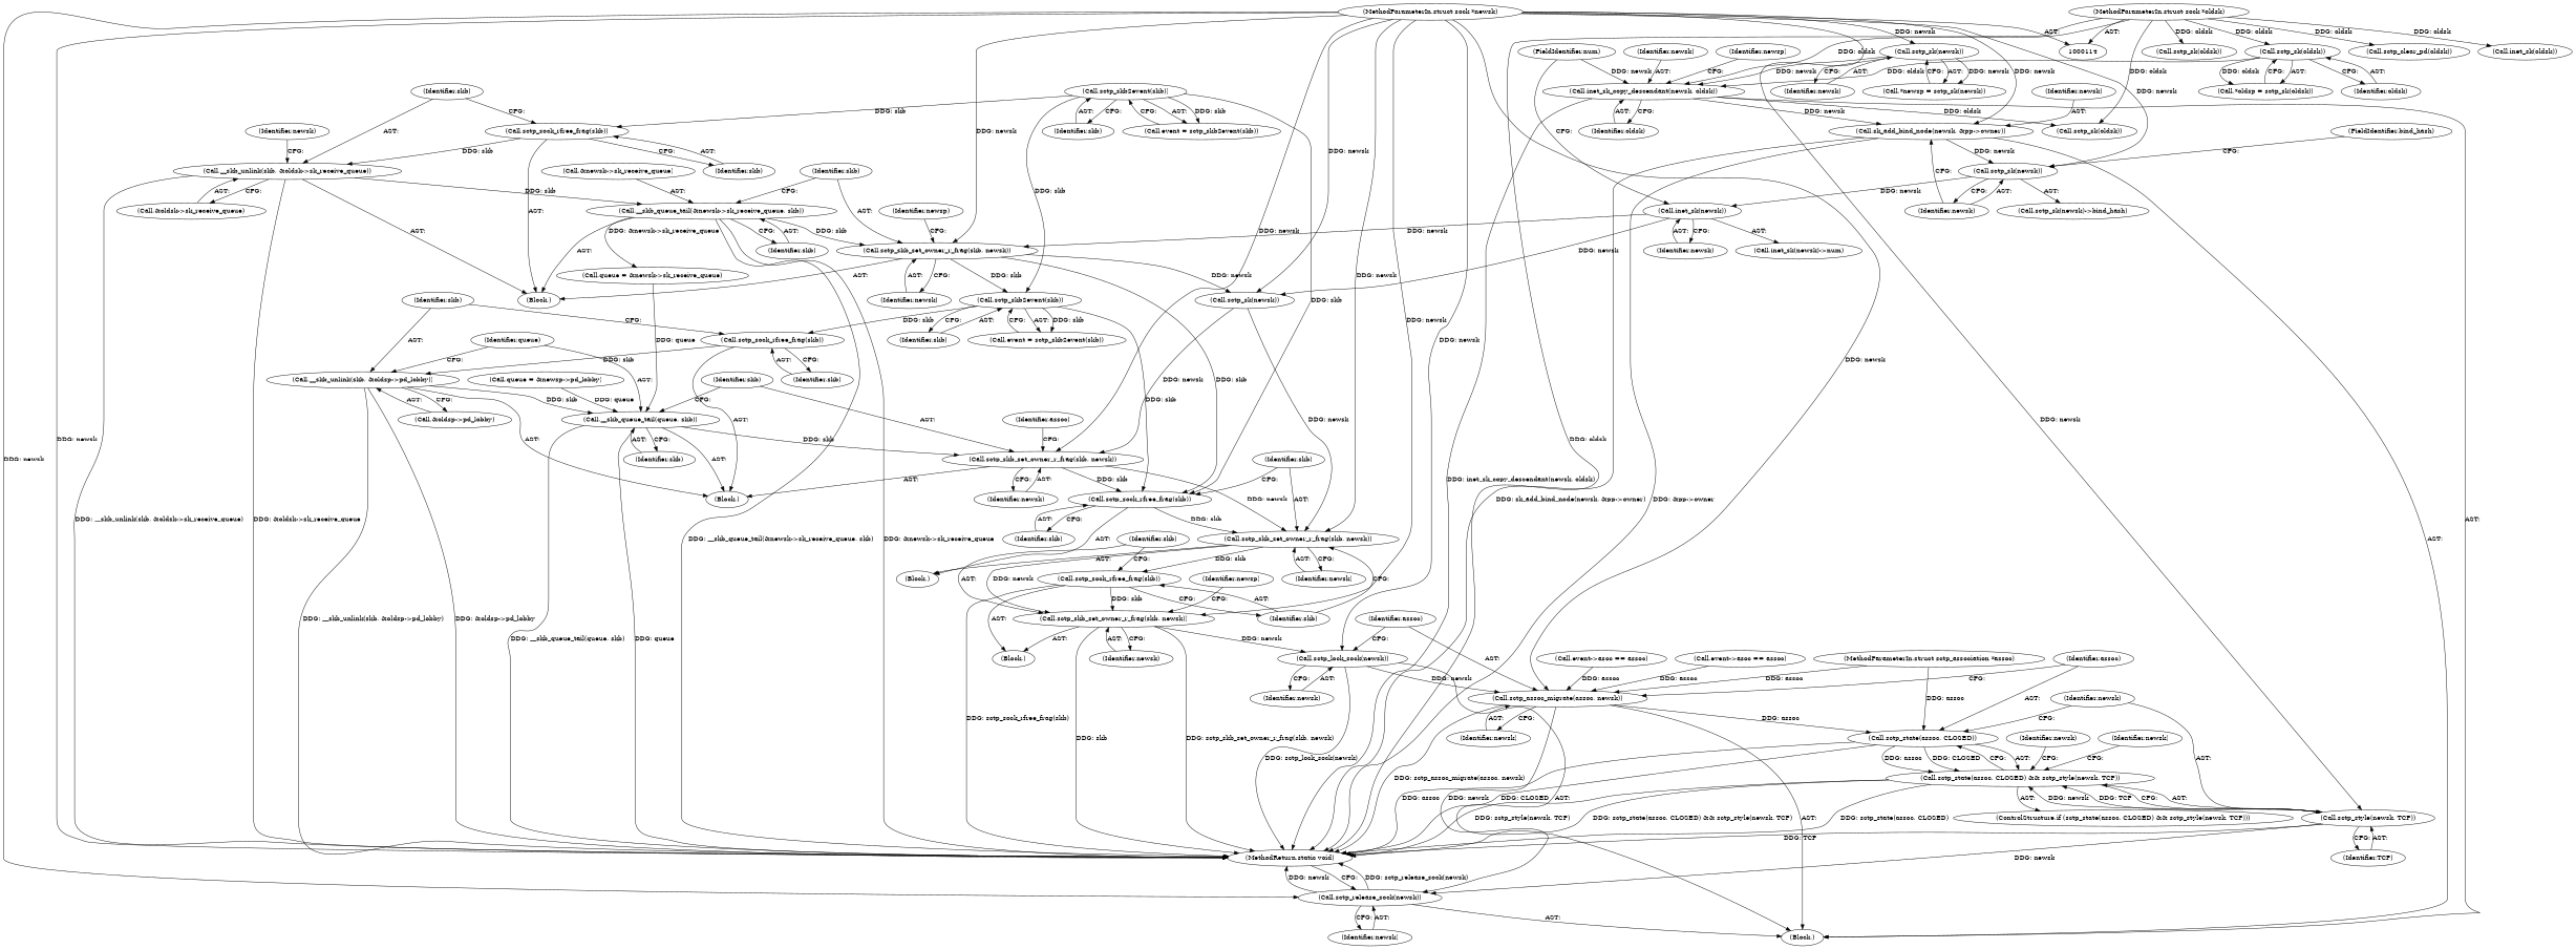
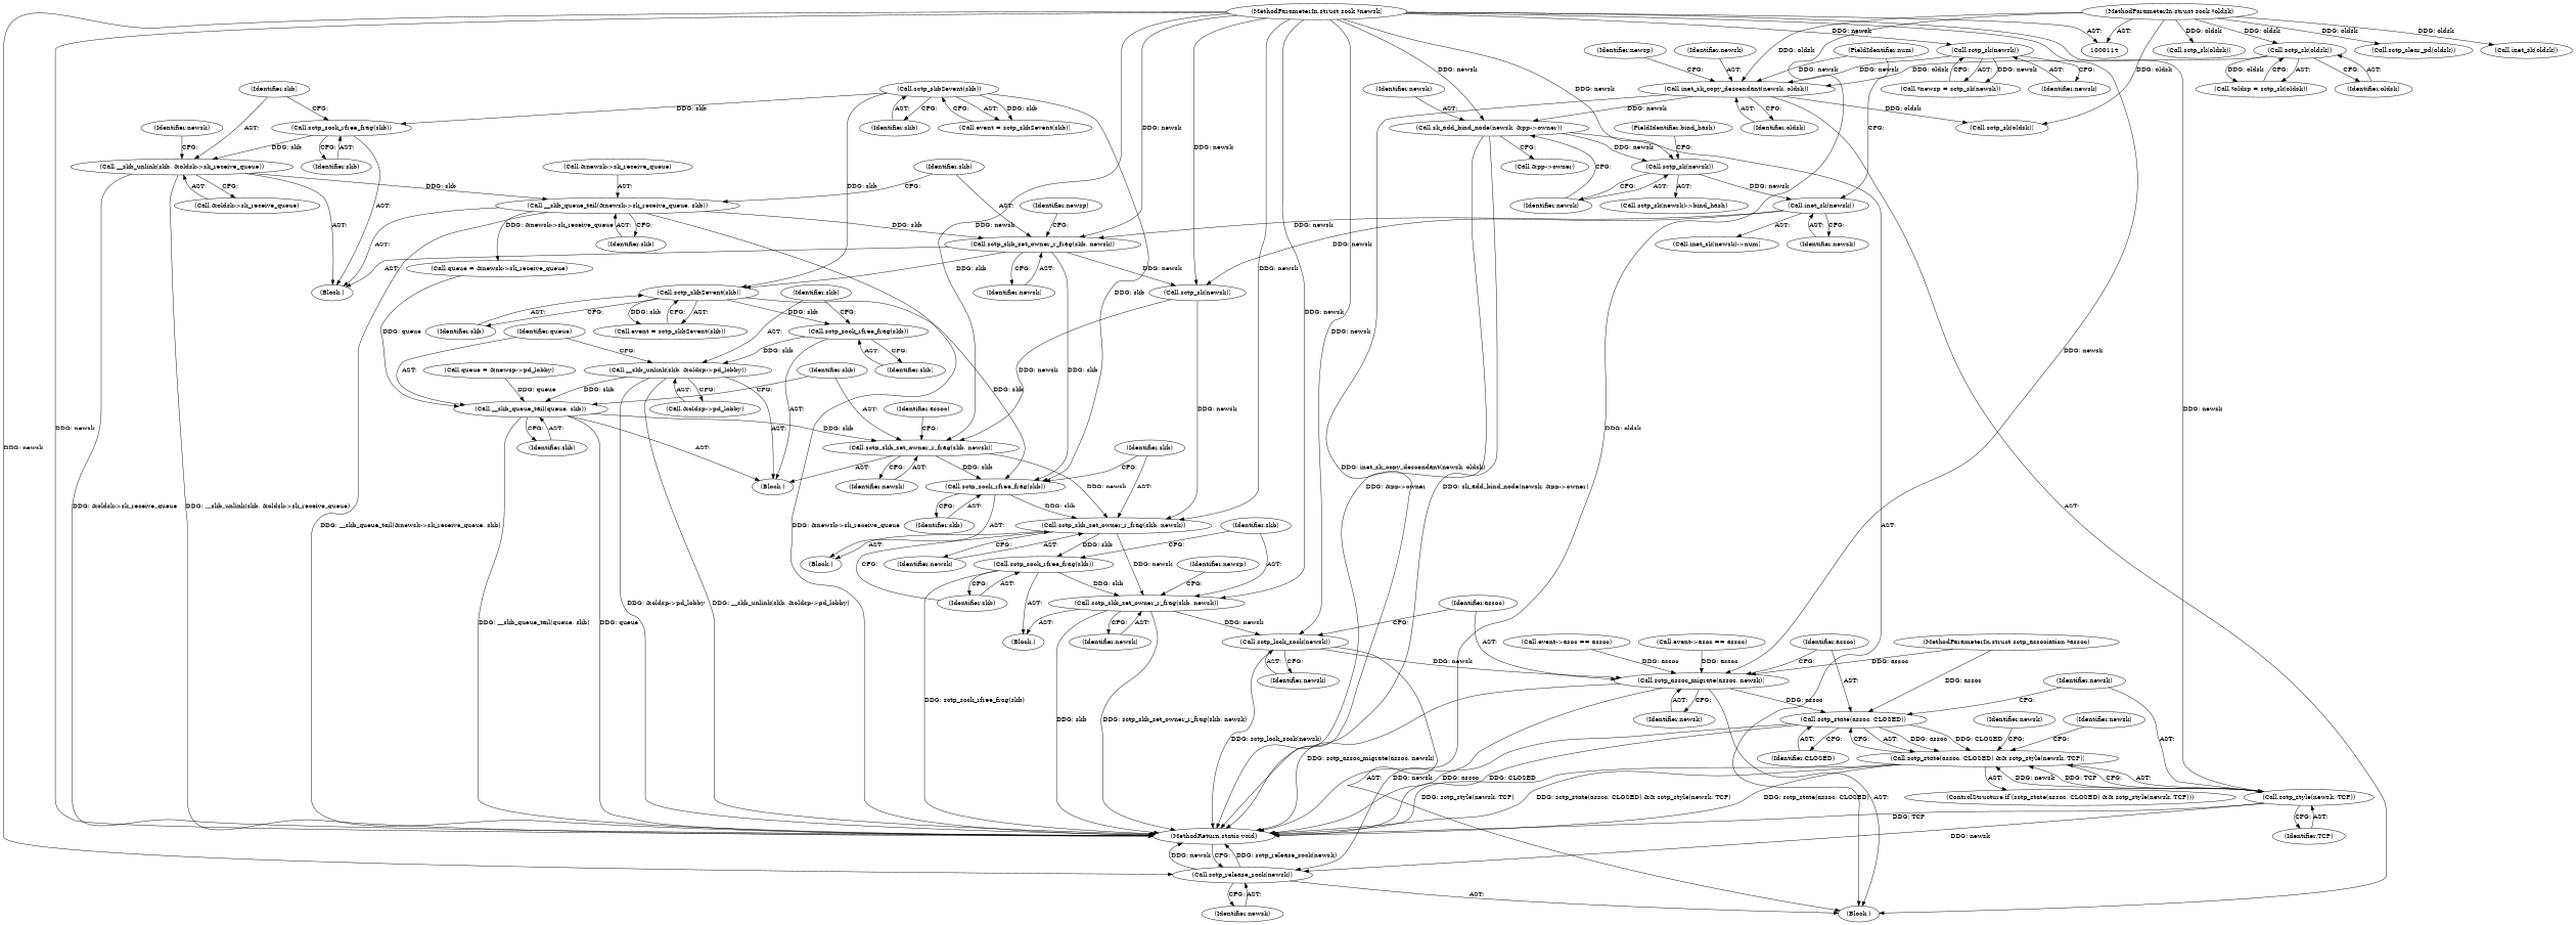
  digraph {
    n1 [label="(Call,__skb_unlink(skb, &oldsp->pd_lobby))"]
    n2 [label="(Call,__skb_queue_tail(queue, skb))"]
    n3 [label="(Call,&oldsp->pd_lobby)"]
    n4 [label="(Block,)"]
    n5 [label="(MethodReturn,static void)"]
    n6 [label="(Call,sctp_skb_set_owner_r_frag(skb, newsk))"]
    n7 [label="(Identifier,skb)"]
    n8 [label="(Call,sctp_release_sock(newsk))"]
    n9 [label="(Call,sctp_sock_rfree_frag(skb))"]
    n10 [label="(Identifier,skb)"]
    n11 [label="(Call,sctp_skb2event(skb))"]
    n12 [label="(Call,sctp_sock_rfree_frag(skb))"]
    n13 [label="(Identifier,skb)"]
    n14 [label="(Call,event = sctp_skb2event(skb))"]
    n15 [label="(Call,sctp_skb_set_owner_r_frag(skb, newsk))"]
    n16 [label="(Identifier,skb)"]
    n17 [label="(Block,)"]
    n18 [label="(Call,sctp_skb2event(skb))"]
    n19 [label="(Call,sctp_sock_rfree_frag(skb))"]
    n20 [label="(Call,event = sctp_skb2event(skb))"]
    n21 [label="(Identifier,skb)"]
    n22 [label="(Block,)"]
    n23 [label="(Call,__skb_unlink(skb, &oldsk->sk_receive_queue))"]
    n24 [label="(Identifier,skb)"]
    n25 [label="(Call,sctp_skb_set_owner_r_frag(skb, newsk))"]
    n26 [label="(Identifier,newsk)"]
    n27 [label="(Call,sctp_sk(newsk))"]
    n28 [label="(Call,__skb_queue_tail(&newsk->sk_receive_queue, skb))"]
    n29 [label="(Call,queue = &newsk->sk_receive_queue)"]
    n30 [label="(Identifier,skb)"]
    n31 [label="(Call,&oldsk->sk_receive_queue)"]
    n32 [label="(Call,inet_sk(newsk))"]
    n33 [label="(Identifier,newsk)"]
    n34 [label="(Call,inet_sk(newsk)->num)"]
    n35 [label="(Call,sctp_sk(newsk))"]
    n36 [label="(Call,sctp_sk(newsk)->bind_hash)"]
    n37 [label="(Identifier,newsk)"]
    n38 [label="(Call,sk_add_bind_node(newsk, &pp->owner))"]
+   n39 [label="(Call,&pp->owner)"]
    n40 [label="(Block,)"]
    n41 [label="(Call,inet_sk_copy_descendant(newsk, oldsk))"]
    n42 [label="(Identifier,oldsk)"]
    n43 [label="(Call,sctp_sk(oldsk))"]
    n44 [label="(Call,sctp_sk(newsk))"]
    n45 [label="(Identifier,newsk)"]
    n46 [label="(Call,*newsp = sctp_sk(newsk))"]
    n47 [label="(MethodParameterIn,struct sock *newsk)"]
    n48 [label="(Call,sctp_skb_set_owner_r_frag(skb, newsk))"]
    n49 [label="(Call,sctp_lock_sock(newsk))"]
    n50 [label="(Call,sctp_assoc_migrate(assoc, newsk))"]
    n51 [label="(Call,sctp_style(newsk, TCP))"]
    1000114
    n53 [label="(Identifier,newsk)"]
    n54 [label="(Call,sctp_sock_rfree_frag(skb))"]
    n55 [label="(Identifier,newsk)"]
    n56 [label="(Block,)"]
    n57 [label="(Identifier,newsk)"]
    n58 [label="(Identifier,newsk)"]
    n59 [label="(Call,sctp_state(assoc, CLOSED))"]
    n60 [label="(Identifier,newsk)"]
    n61 [label="(Call,sctp_state(assoc, CLOSED) && sctp_style(newsk, TCP))"]
    n62 [label="(Identifier,TCP)"]
    n63 [label="(Identifier,newsk)"]
    n64 [label="(Call,sctp_sk(oldsk))"]
    n65 [label="(Identifier,oldsk)"]
    n66 [label="(Call,*oldsp = sctp_sk(oldsk))"]
    n67 [label="(MethodParameterIn,struct sock *oldsk)"]
    n68 [label="(Call,sctp_sk(oldsk))"]
    n69 [label="(Call,sctp_clear_pd(oldsk))"]
    n70 [label="(Call,inet_sk(oldsk))"]
    n71 [label="(Identifier,skb)"]
+   n72 [label="(Identifier,CLOSED)"]
    n73 [label="(ControlStructure,if (sctp_state(assoc, CLOSED) && sctp_style(newsk, TCP)))"]
    n74 [label="(Call,queue = &newsp->pd_lobby)"]
    n75 [label="(FieldIdentifier,num)"]
    n76 [label="(Identifier,newsk)"]
    n77 [label="(Identifier,newsk)"]
    n78 [label="(Call,event->asoc == assoc)"]
    n79 [label="(Identifier,skb)"]
    n80 [label="(FieldIdentifier,bind_hash)"]
    n81 [label="(Identifier,queue)"]
    n82 [label="(Call,event->asoc == assoc)"]
    n83 [label="(Identifier,newsk)"]
    n84 [label="(Identifier,newsp)"]
    n85 [label="(MethodParameterIn,struct sctp_association *assoc)"]
    n86 [label="(Identifier,assoc)"]
    n87 [label="(Identifier,newsk)"]
    n88 [label="(Call,&newsk->sk_receive_queue)"]
    n89 [label="(Identifier,newsk)"]
    n90 [label="(Identifier,skb)"]
    n91 [label="(Identifier,newsk)"]
    n92 [label="(Identifier,newsp)"]
    n93 [label="(Identifier,skb)"]
    n94 [label="(Identifier,assoc)"]
    n95 [label="(Identifier,skb)"]
    n96 [label="(Identifier,skb)"]
    n97 [label="(Identifier,newsp)"]
    n98 [label="(Identifier,assoc)"]
    n99 [label="(Identifier,skb)"]
    n1 -> n2 [label="DDG: skb"]
    n1 -> n3 [label="CFG: "]
    n1 -> n4 [label="AST: "]
    n1 -> n5 [label="DDG: __skb_unlink(skb, &oldsp->pd_lobby)"]
    n1 -> n5 [label="DDG: &oldsp->pd_lobby"]
    n2 -> n4 [label="AST: "]
    n2 -> n5 [label="DDG: __skb_queue_tail(queue, skb)"]
    n2 -> n5 [label="DDG: queue"]
    n2 -> n6 [label="DDG: skb"]
    n2 -> n7 [label="CFG: "]
    n3 -> n1 [label="AST: "]
    n5 -> n8 [label="CFG: "]
    n6 -> n4 [label="AST: "]
    n6 -> n12 [label="DDG: skb"]
    n6 -> n15 [label="DDG: newsk"]
    n6 -> n53 [label="CFG: "]
    n7 -> n2 [label="AST: "]
    n8 -> n5 [label="DDG: sctp_release_sock(newsk)"]
    n8 -> n5 [label="DDG: newsk"]
    n8 -> n40 [label="AST: "]
    n8 -> n63 [label="CFG: "]
    n9 -> n1 [label="DDG: skb"]
    n9 -> n4 [label="AST: "]
    n9 -> n10 [label="CFG: "]
    n10 -> n9 [label="AST: "]
    n11 -> n9 [label="DDG: skb"]
    n11 -> n12 [label="DDG: skb"]
    n11 -> n13 [label="CFG: "]
    n11 -> n14 [label="AST: "]
    n11 -> n14 [label="DDG: skb"]
    n12 -> n15 [label="DDG: skb"]
    n12 -> n16 [label="CFG: "]
    n12 -> n17 [label="AST: "]
    n13 -> n11 [label="AST: "]
    n14 -> n11 [label="CFG: "]
    n15 -> n17 [label="AST: "]
    n15 -> n48 [label="DDG: newsk"]
    n15 -> n54 [label="DDG: skb"]
    n15 -> n55 [label="CFG: "]
    n16 -> n12 [label="AST: "]
    n18 -> n11 [label="DDG: skb"]
    n18 -> n12 [label="DDG: skb"]
    n18 -> n19 [label="DDG: skb"]
    n18 -> n20 [label="AST: "]
    n18 -> n20 [label="DDG: skb"]
    n18 -> n21 [label="CFG: "]
    n19 -> n22 [label="AST: "]
    n19 -> n23 [label="DDG: skb"]
    n19 -> n24 [label="CFG: "]
    n20 -> n18 [label="CFG: "]
    n21 -> n18 [label="AST: "]
    n23 -> n5 [label="DDG: &oldsk->sk_receive_queue"]
    n23 -> n5 [label="DDG: __skb_unlink(skb, &oldsk->sk_receive_queue)"]
    n23 -> n22 [label="AST: "]
    n23 -> n28 [label="DDG: skb"]
    n23 -> n31 [label="CFG: "]
    n24 -> n19 [label="AST: "]
    n25 -> n11 [label="DDG: skb"]
    n25 -> n12 [label="DDG: skb"]
    n25 -> n22 [label="AST: "]
    n25 -> n26 [label="CFG: "]
    n25 -> n27 [label="DDG: newsk"]
    n26 -> n25 [label="AST: "]
    n27 -> n6 [label="DDG: newsk"]
    n27 -> n15 [label="DDG: newsk"]
    n28 -> n5 [label="DDG: __skb_queue_tail(&newsk->sk_receive_queue, skb)"]
    n28 -> n5 [label="DDG: &newsk->sk_receive_queue"]
    n28 -> n22 [label="AST: "]
    n28 -> n25 [label="DDG: skb"]
    n28 -> n29 [label="DDG: &newsk->sk_receive_queue"]
    n28 -> n30 [label="CFG: "]
    n29 -> n2 [label="DDG: queue"]
    n30 -> n28 [label="AST: "]
    n31 -> n23 [label="AST: "]
    n32 -> n25 [label="DDG: newsk"]
    n32 -> n27 [label="DDG: newsk"]
    n32 -> n33 [label="CFG: "]
    n32 -> n34 [label="AST: "]
    n33 -> n32 [label="AST: "]
    n35 -> n32 [label="DDG: newsk"]
    n35 -> n36 [label="AST: "]
    n35 -> n37 [label="CFG: "]
    n37 -> n35 [label="AST: "]
    n37 -> n38 [label="CFG: "]
    n38 -> n5 [label="DDG: &pp->owner"]
    n38 -> n5 [label="DDG: sk_add_bind_node(newsk, &pp->owner)"]
    n38 -> n35 [label="DDG: newsk"]
+   n38 -> n39 [label="CFG: "]
    n38 -> n40 [label="AST: "]
    n41 -> n5 [label="DDG: inet_sk_copy_descendant(newsk, oldsk)"]
    n41 -> n38 [label="DDG: newsk"]
    n41 -> n40 [label="AST: "]
    n41 -> n42 [label="CFG: "]
    n41 -> n43 [label="DDG: oldsk"]
    n42 -> n41 [label="AST: "]
    n44 -> n41 [label="DDG: newsk"]
    n44 -> n45 [label="CFG: "]
    n44 -> n46 [label="AST: "]
    n44 -> n46 [label="DDG: newsk"]
    n45 -> n44 [label="AST: "]
    n46 -> n44 [label="CFG: "]
    n47 -> n5 [label="DDG: newsk"]
    n47 -> n6 [label="DDG: newsk"]
    n47 -> n8 [label="DDG: newsk"]
    n47 -> n15 [label="DDG: newsk"]
    n47 -> n25 [label="DDG: newsk"]
    n47 -> n27 [label="DDG: newsk"]
    n47 -> n35 [label="DDG: newsk"]
    n47 -> n38 [label="DDG: newsk"]
    n47 -> n44 [label="DDG: newsk"]
    n47 -> n48 [label="DDG: newsk"]
    n47 -> n49 [label="DDG: newsk"]
    n47 -> n50 [label="DDG: newsk"]
    n47 -> n51 [label="DDG: newsk"]
    n47 -> 1000114 [label="AST: "]
    n48 -> n5 [label="DDG: skb"]
    n48 -> n5 [label="DDG: sctp_skb_set_owner_r_frag(skb, newsk)"]
    n48 -> n49 [label="DDG: newsk"]
    n48 -> n56 [label="AST: "]
    n48 -> n57 [label="CFG: "]
    n49 -> n5 [label="DDG: sctp_lock_sock(newsk)"]
    n49 -> n40 [label="AST: "]
    n49 -> n50 [label="DDG: newsk"]
    n49 -> n58 [label="CFG: "]
    n50 -> n5 [label="DDG: sctp_assoc_migrate(assoc, newsk)"]
    n50 -> n8 [label="DDG: newsk"]
    n50 -> n40 [label="AST: "]
    n50 -> n59 [label="DDG: assoc"]
    n50 -> n60 [label="CFG: "]
    n51 -> n5 [label="DDG: TCP"]
    n51 -> n8 [label="DDG: newsk"]
    n51 -> n61 [label="AST: "]
    n51 -> n61 [label="DDG: newsk"]
    n51 -> n61 [label="DDG: TCP"]
    n51 -> n62 [label="CFG: "]
    n53 -> n6 [label="AST: "]
    n54 -> n5 [label="DDG: sctp_sock_rfree_frag(skb)"]
    n54 -> n48 [label="DDG: skb"]
    n54 -> n56 [label="AST: "]
    n54 -> n71 [label="CFG: "]
    n55 -> n15 [label="AST: "]
    n57 -> n48 [label="AST: "]
    n58 -> n49 [label="AST: "]
    n59 -> n5 [label="DDG: CLOSED"]
    n59 -> n5 [label="DDG: assoc"]
    n59 -> n61 [label="AST: "]
    n59 -> n61 [label="DDG: assoc"]
    n59 -> n61 [label="DDG: CLOSED"]
+   n59 -> n72 [label="CFG: "]
    n60 -> n50 [label="AST: "]
    n61 -> n5 [label="DDG: sctp_state(assoc, CLOSED) && sctp_style(newsk, TCP)"]
    n61 -> n5 [label="DDG: sctp_state(assoc, CLOSED)"]
    n61 -> n5 [label="DDG: sctp_style(newsk, TCP)"]
    n61 -> n51 [label="CFG: "]
    n61 -> n59 [label="CFG: "]
    n61 -> n73 [label="AST: "]
    n62 -> n51 [label="AST: "]
    n63 -> n8 [label="AST: "]
    n64 -> n41 [label="DDG: oldsk"]
    n64 -> n65 [label="CFG: "]
    n64 -> n66 [label="AST: "]
    n64 -> n66 [label="DDG: oldsk"]
    n65 -> n64 [label="AST: "]
    n66 -> n64 [label="CFG: "]
    n67 -> n5 [label="DDG: oldsk"]
    n67 -> n41 [label="DDG: oldsk"]
    n67 -> n43 [label="DDG: oldsk"]
    n67 -> 1000114 [label="AST: "]
    n67 -> n64 [label="DDG: oldsk"]
    n67 -> n68 [label="DDG: oldsk"]
    n67 -> n69 [label="DDG: oldsk"]
    n67 -> n70 [label="DDG: oldsk"]
    n71 -> n15 [label="CFG: "]
    n71 -> n54 [label="AST: "]
+   n72 -> n59 [label="AST: "]
    n74 -> n2 [label="DDG: queue"]
    n75 -> n32 [label="CFG: "]
    n75 -> n41 [label="DDG: newsk"]
    n76 -> n41 [label="AST: "]
    n77 -> n23 [label="CFG: "]
    n78 -> n50 [label="DDG: assoc"]
    n79 -> n1 [label="AST: "]
    n79 -> n9 [label="CFG: "]
    n80 -> n35 [label="CFG: "]
    n81 -> n1 [label="CFG: "]
    n81 -> n2 [label="AST: "]
    n82 -> n50 [label="DDG: assoc"]
    n83 -> n51 [label="AST: "]
    n83 -> n59 [label="CFG: "]
    n84 -> n25 [label="CFG: "]
    n85 -> n50 [label="DDG: assoc"]
    n85 -> n59 [label="DDG: assoc"]
    n86 -> n6 [label="CFG: "]
    n87 -> n38 [label="AST: "]
    n88 -> n28 [label="AST: "]
    n89 -> n61 [label="CFG: "]
    n90 -> n48 [label="AST: "]
    n90 -> n54 [label="CFG: "]
    n91 -> n61 [label="CFG: "]
    n92 -> n48 [label="CFG: "]
    n93 -> n25 [label="AST: "]
    n93 -> n28 [label="CFG: "]
    n94 -> n49 [label="CFG: "]
    n94 -> n50 [label="AST: "]
    n95 -> n12 [label="CFG: "]
    n95 -> n15 [label="AST: "]
    n96 -> n19 [label="CFG: "]
    n96 -> n23 [label="AST: "]
    n97 -> n41 [label="CFG: "]
    n98 -> n50 [label="CFG: "]
    n98 -> n59 [label="AST: "]
    n99 -> n2 [label="CFG: "]
    n99 -> n6 [label="AST: "]
  }
